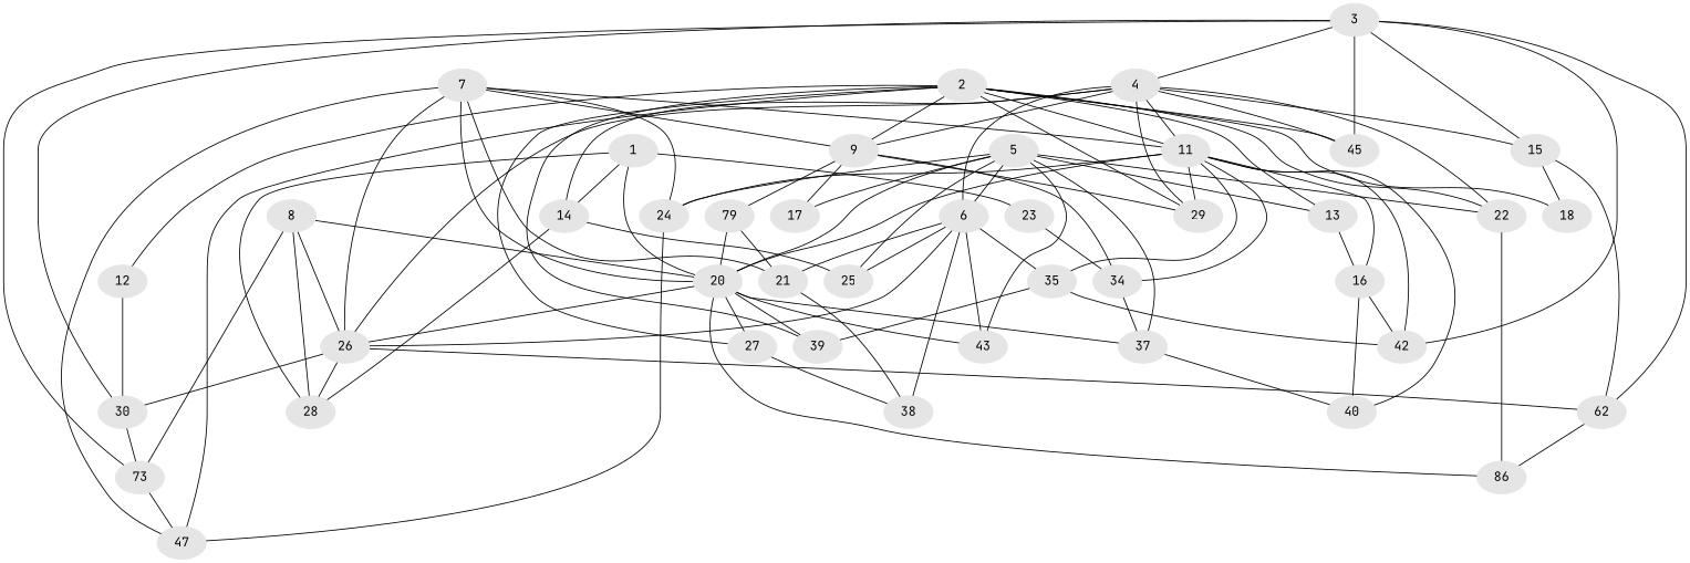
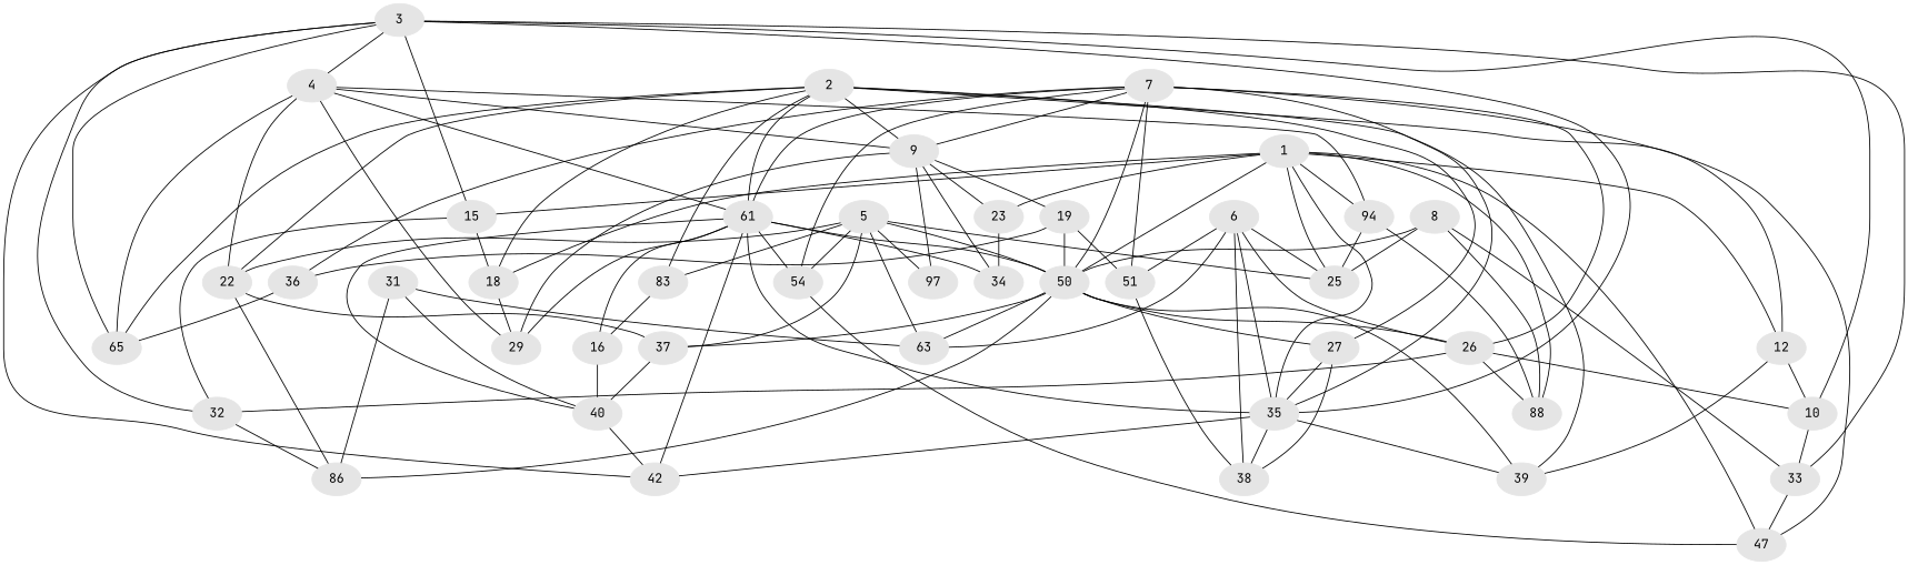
  graph {
    fontname="JetBrains Mono"
    node [color=gray90 fontname="JetBrains Mono" style=filled]
    edge [fontname="JetBrains Mono" weight=1.0]
    1
    12
-   14
+   14 [label=94]
    18
-   20
+   20 [label=50]
    23
    25
-   28
+   28 [label=88]
    35
    39
-   30
+   30 [label=10]
    29
    27
    26
    37
-   43
+   43 [label=63]
    n17 [label=86]
    34
    42
    38
    2
    9
-   11
-   13
+   11 [label=61]
+   13 [label=83]
    22
-   45
+   45 [label=65]
    47
-   17
-   19 [label=79]
-   24
+   17 [label=97]
+   19
+   24 [label=54]
    16
    40
    3
    4
    15
-   32 [label=62]
-   33 [label=73]
+   32
+   33
    6
-   21
+   21 [label=51]
+   31
    5
    7
+   36
    8
+   1 -- 12
    1 -- 14
+   1 -- 18
    1 -- 20
    1 -- 23 [weight=2.0]
+   1 -- 25
    1 -- 28
+   1 -- 35
+   12 -- 39
    12 -- 30
    14 -- 25
    14 -- 28
-   2 -- 29
+   18 -- 29
    20 -- 39
    20 -- 27
    20 -- 26
    20 -- 37
    20 -- 43
    20 -- n17
    23 -- 34
    35 -- 39
    35 -- 42
+   35 -- 38 [weight=2.0]
    30 -- 33
+   27 -- 35
    27 -- 38
    26 -- 28
    26 -- 30
    26 -- 32
    37 -- 40
-   34 -- 37
+   22 -- 37
    2 -- 12
    2 -- 18
    2 -- 39
    2 -- 27
    2 -- 9 [weight=2.0]
    2 -- 11
    2 -- 13
    2 -- 22
    2 -- 45
-   2 -- 47
+   1 -- 47
+   9 -- 23
    9 -- 29
    9 -- 34
    9 -- 17 [weight=2.0]
    9 -- 19
    11 -- 20
    11 -- 35
    11 -- 29
    11 -- 34
    11 -- 42
    11 -- 24
    11 -- 16
    11 -- 40
    13 -- 16
    22 -- n17
    19 -- 20
    19 -- 21
+   19 -- 36
    24 -- 47
-   16 -- 42
+   40 -- 42
    16 -- 40
+   3 -- 35
    3 -- 30
    3 -- 42
    3 -- 45
    3 -- 4
    3 -- 15
    3 -- 32
    3 -- 33
    4 -- 14
    4 -- 29
-   4 -- 26
    4 -- 9
    4 -- 11
    4 -- 22
    4 -- 45
-   4 -- 15
-   4 -- 6 [weight=2.0]
+   1 -- 15
    15 -- 18
    15 -- 32
    32 -- n17
    33 -- 47
    6 -- 25
    6 -- 35
    6 -- 26
    6 -- 43
    6 -- 38 [weight=2.0]
    6 -- 21
    21 -- 38
+   31 -- 43
+   31 -- n17
+   31 -- 40
    5 -- 20
    5 -- 25
    5 -- 37
    5 -- 43
    5 -- 13
    5 -- 22
    5 -- 17 [weight=2.0]
    5 -- 24
-   5 -- 6
    7 -- 20
+   7 -- 35
    7 -- 26 [weight=3.0]
    7 -- 9 [weight=2.0]
    7 -- 11
    7 -- 47
    7 -- 24
    7 -- 21
+   7 -- 36
+   36 -- 45
    8 -- 20
    8 -- 28
-   8 -- 26
+   8 -- 25
    8 -- 33
  }
